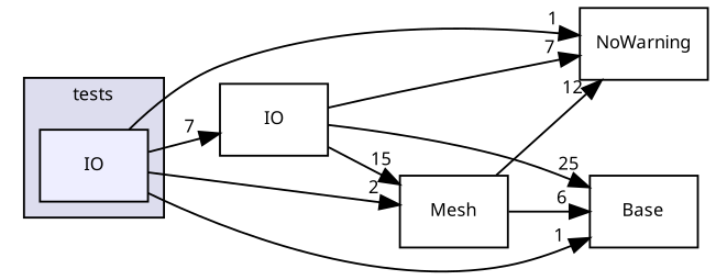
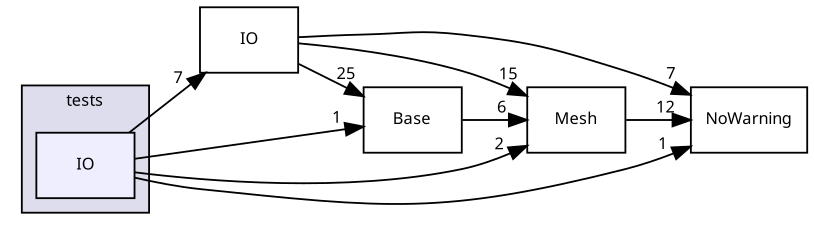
  digraph {
    compound=true
    rankdir=LR
    node [fontname="sans-serif" fontsize=9 shape=box]
    edge [headlabel=7 labeldistance=1.5 labelfontname="sans-serif" labelfontsize=9]
    n1 [fillcolor="#eeeeff" label=IO pencolor=black style=filled]
    n2 [label=Mesh]
    n3 [label=IO]
    n4 [label=NoWarning]
    n5 [label=Base]
    subgraph cluster_1 {
      bgcolor="#ddddee"
      fontname="sans-serif"
      fontsize=9
      label=tests
      pencolor=black
      n1
    }
    n1 -> n2 [headlabel=2]
    n1 -> n3
    n1 -> n4 [headlabel=1]
    n1 -> n5 [headlabel=1]
    n2 -> n4 [headlabel=12]
-   n2 -> n5 [headlabel=6]
+   n5 -> n2 [headlabel=6]
    n3 -> n2 [headlabel=15]
    n3 -> n4
    n3 -> n5 [headlabel=25]
  }
